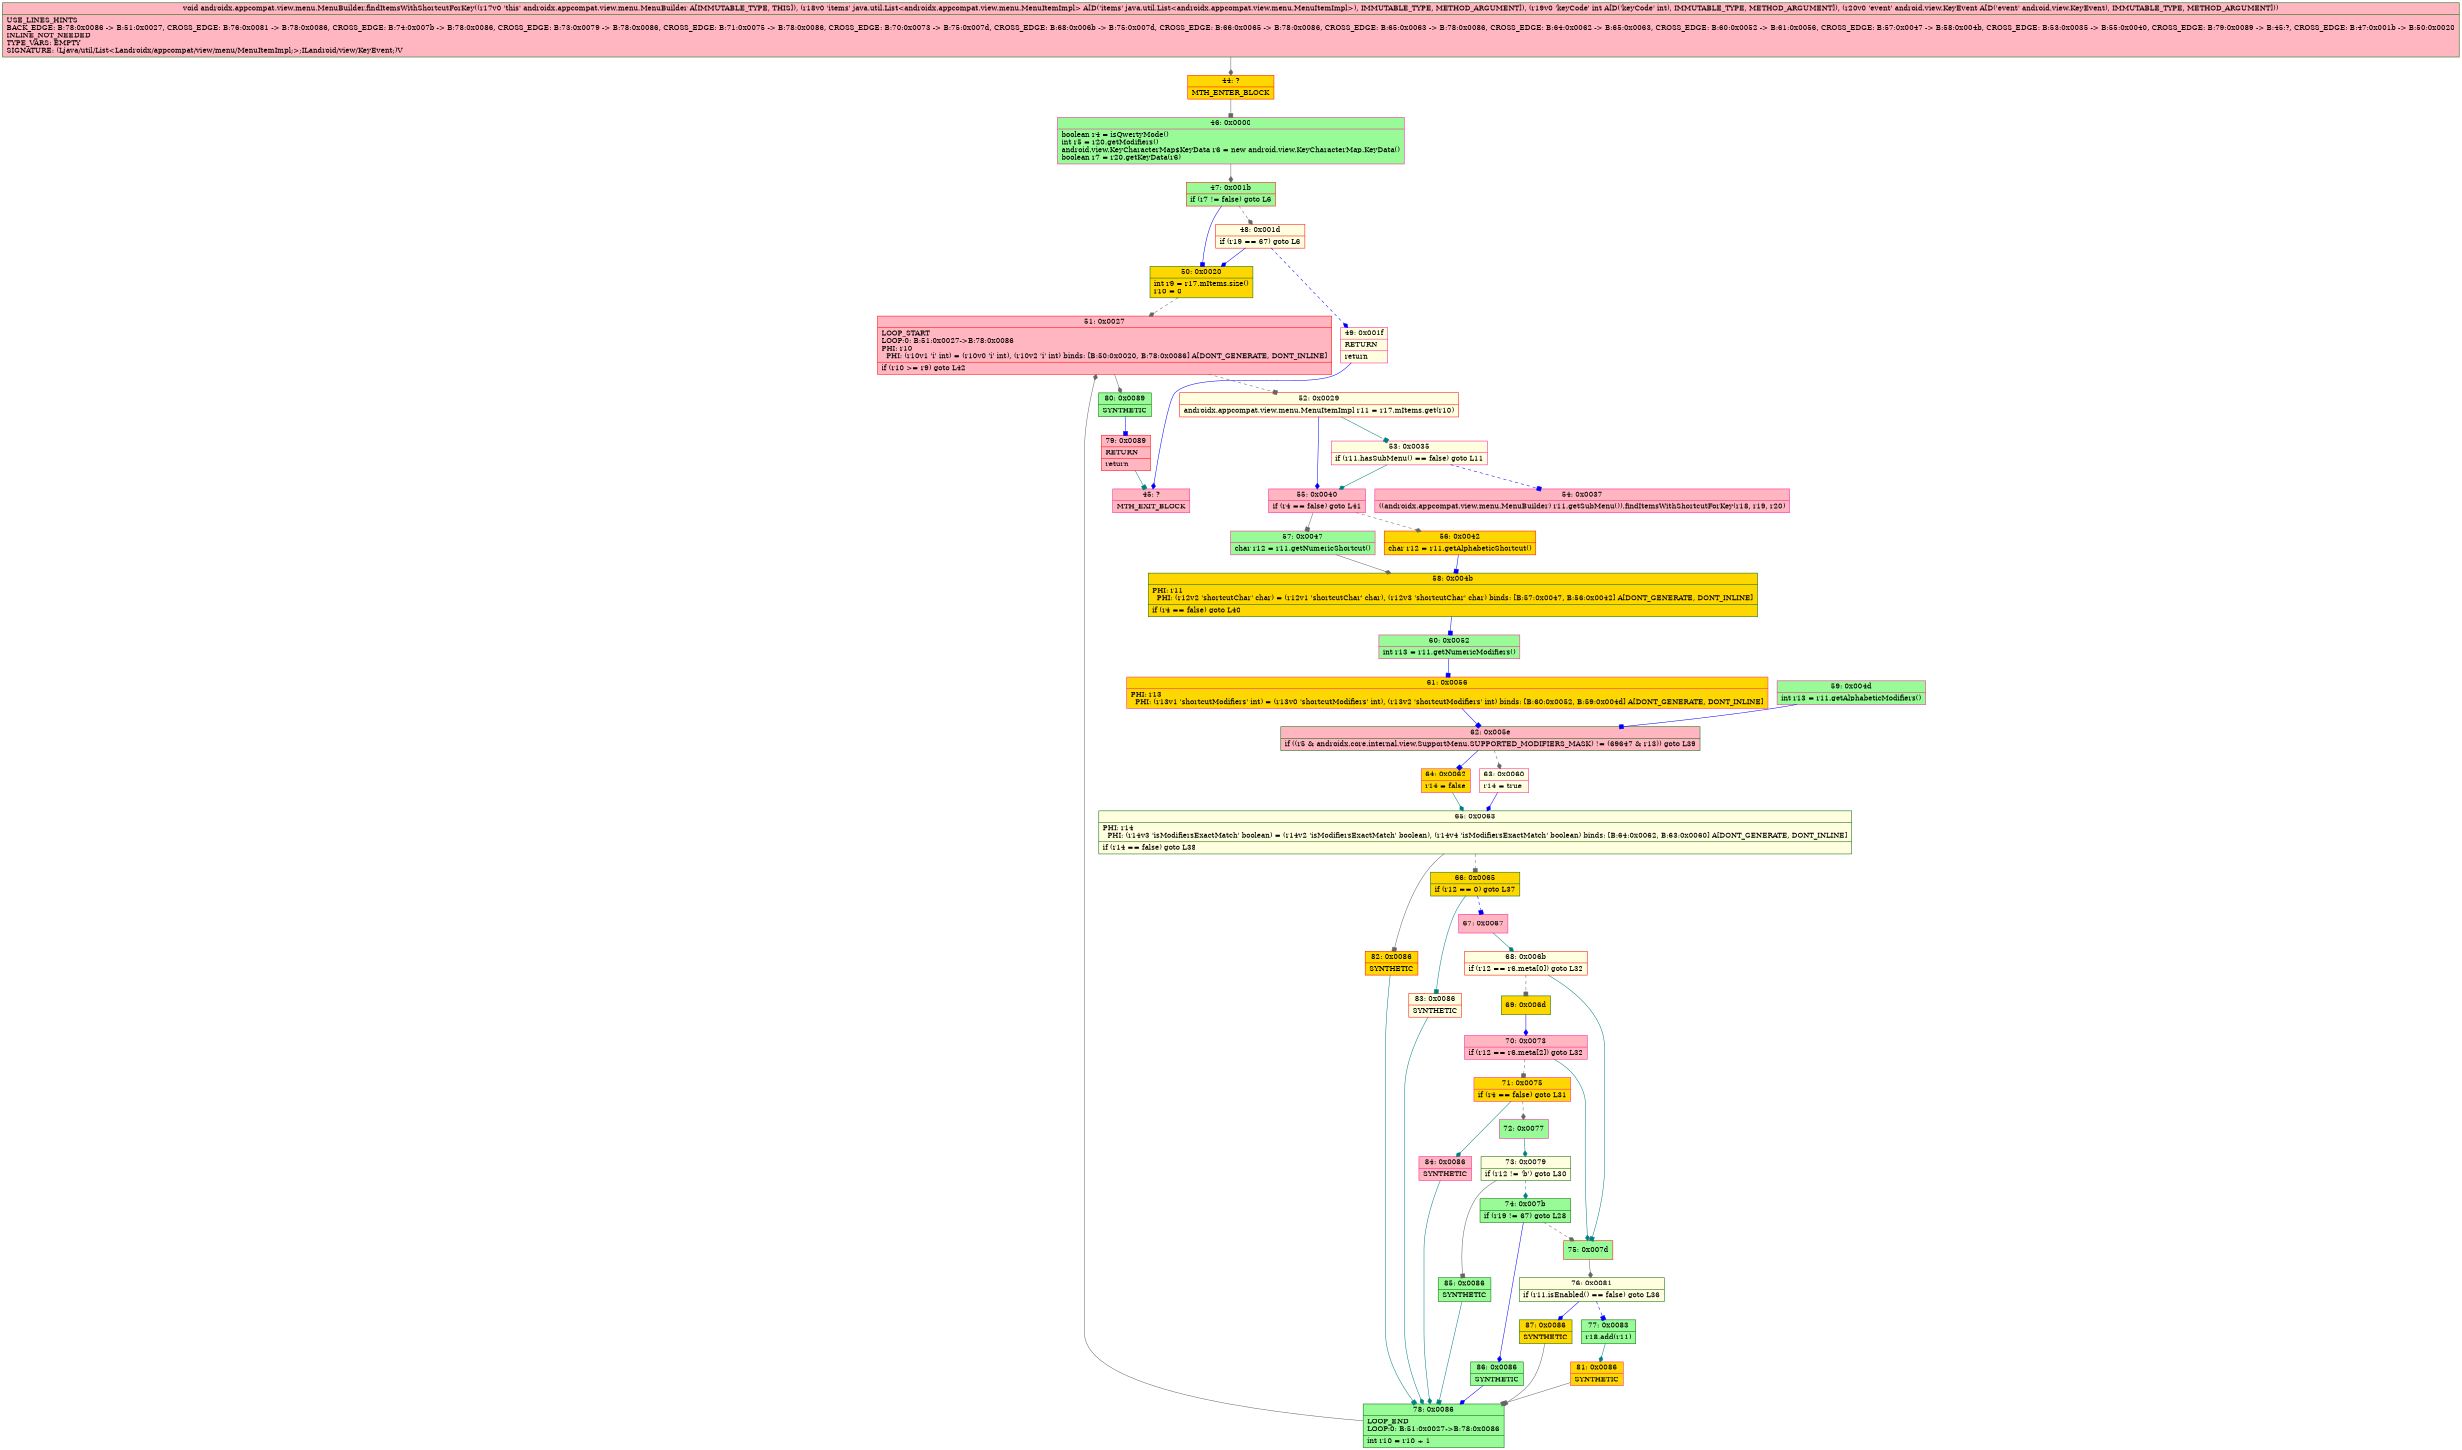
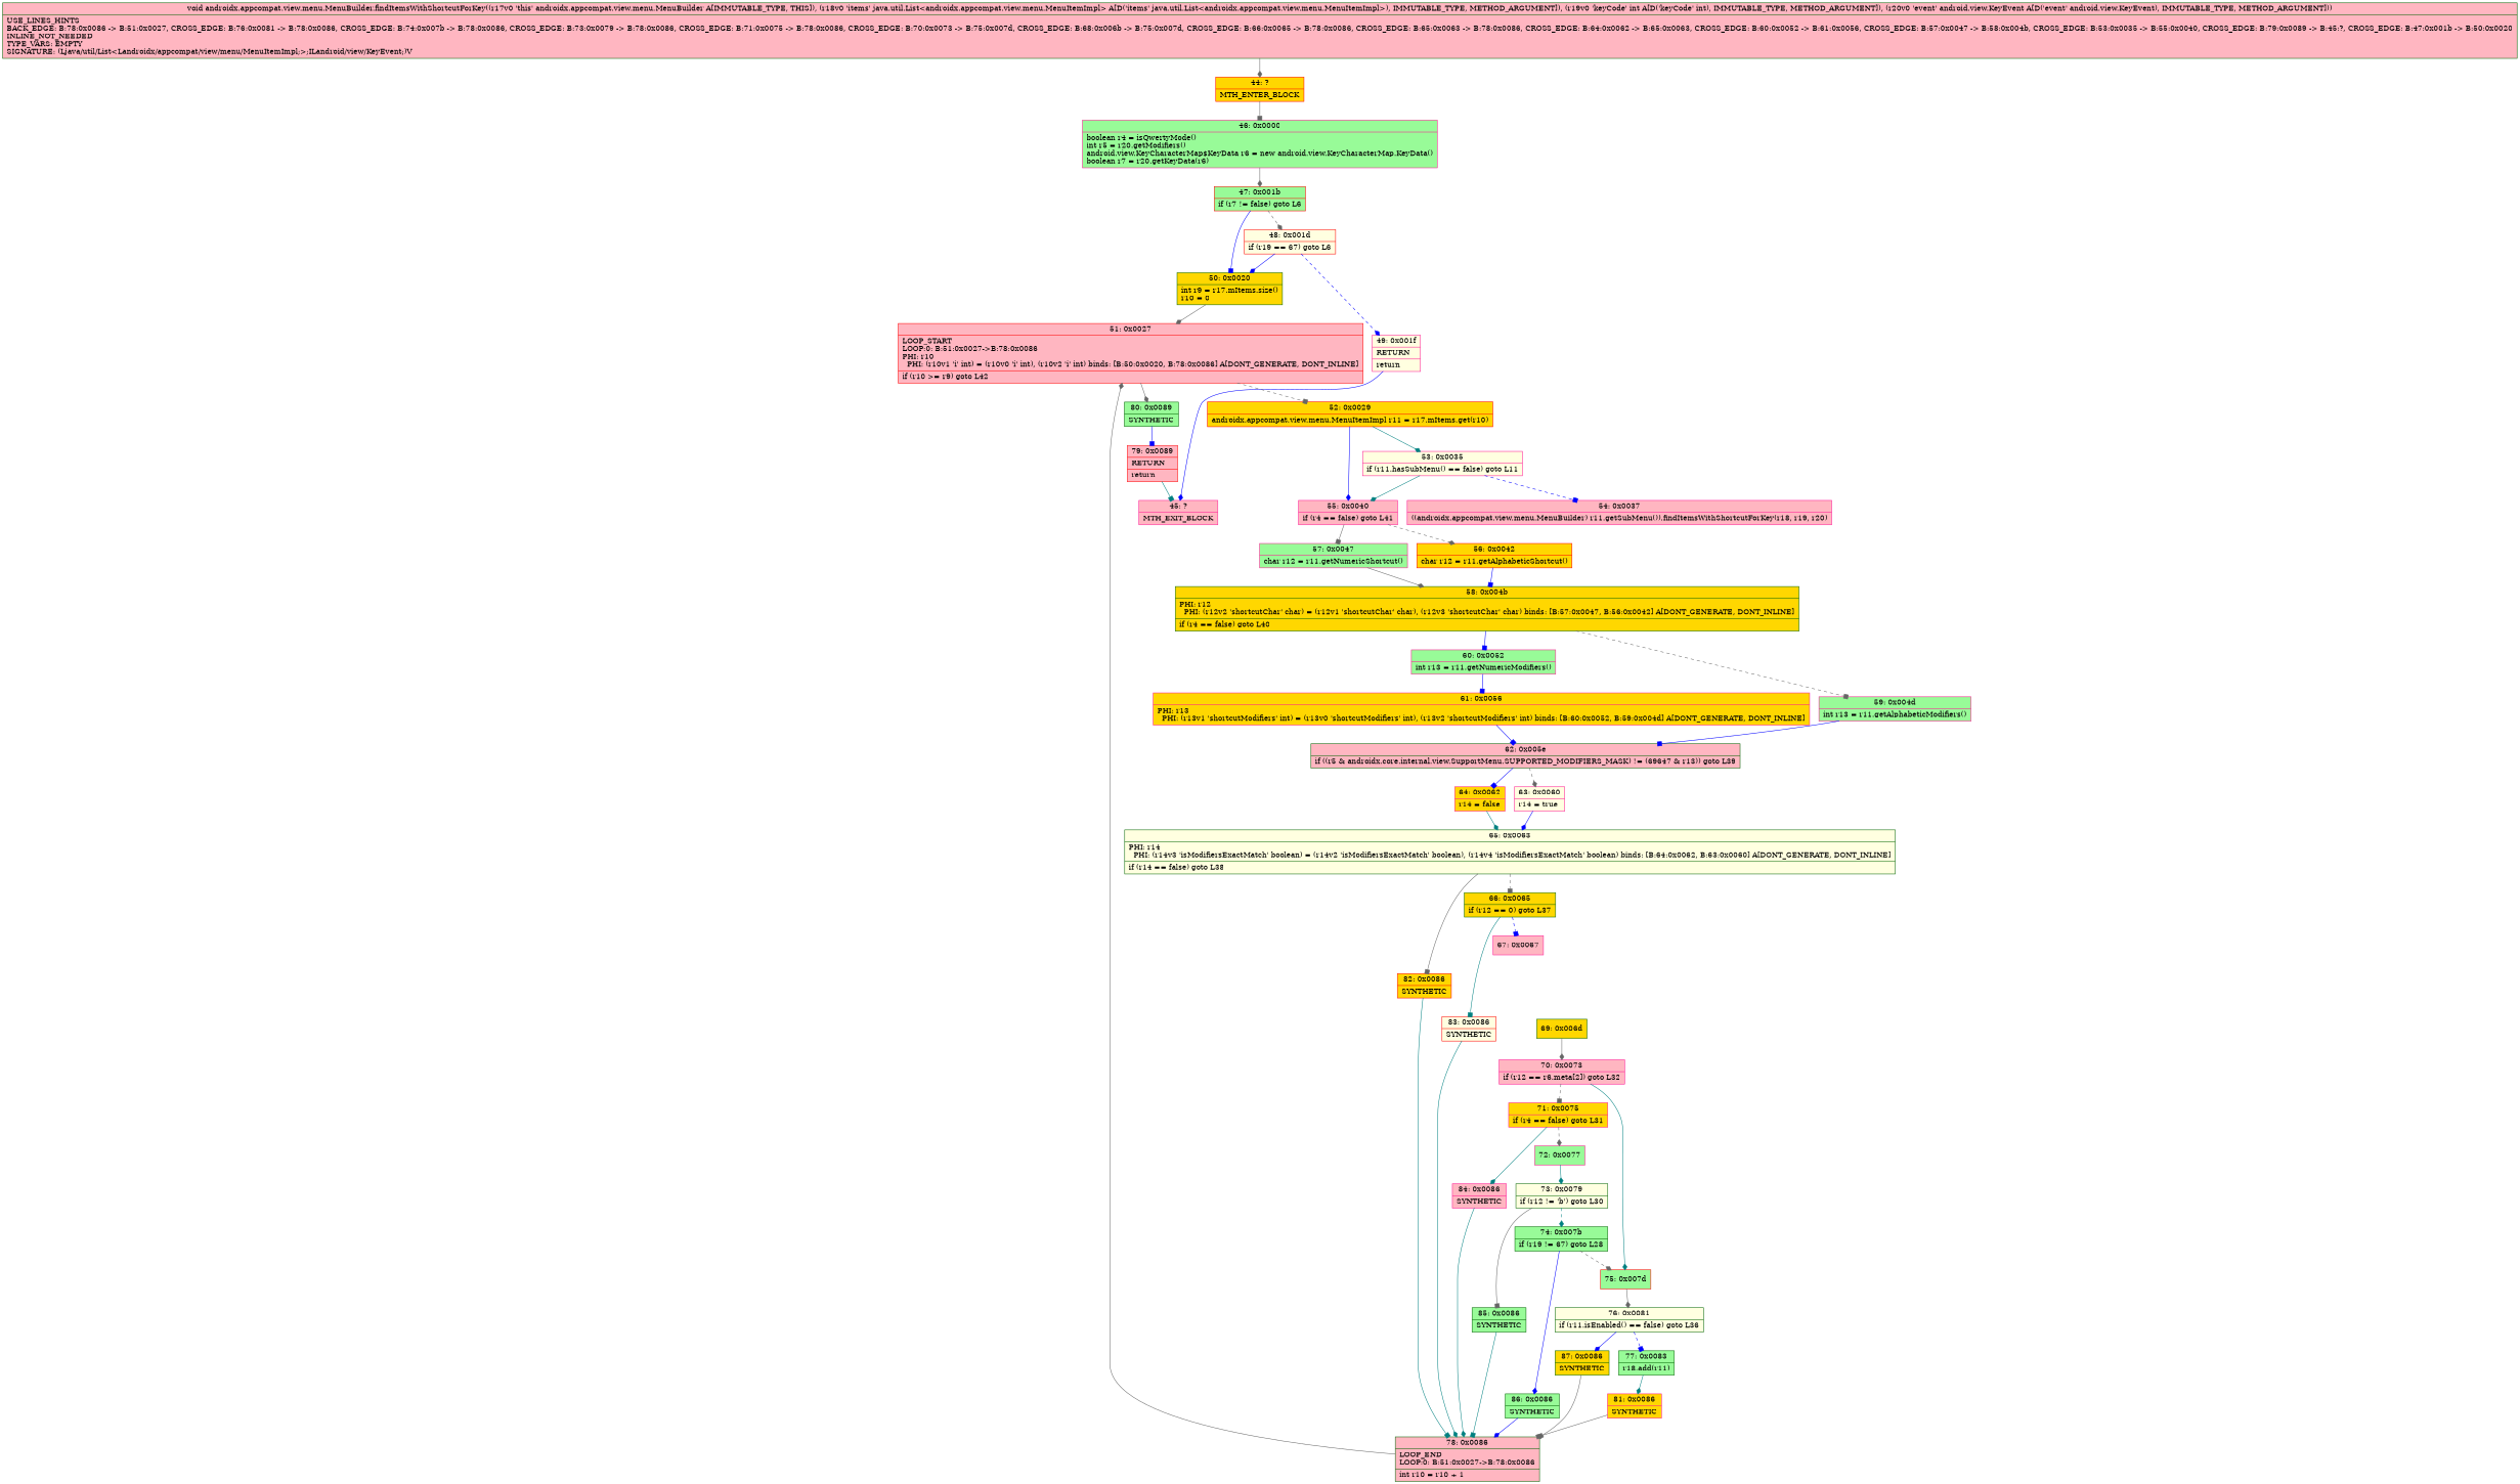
  digraph {
    node [color=deeppink fillcolor=gold shape=record style=filled]
    edge [arrowhead=diamond color=gray40]
    n1 [color=red label="{44\:\ ?|MTH_ENTER_BLOCK\l}"]
    n2 [fillcolor=palegreen label="{46\:\ 0x0000|boolean r4 = isQwertyMode()\lint r5 = r20.getModifiers()\landroid.view.KeyCharacterMap$KeyData r6 = new android.view.KeyCharacterMap.KeyData()\lboolean r7 = r20.getKeyData(r6)\l}"]
    n3 [color=red fillcolor=palegreen label="{47\:\ 0x001b|if (r7 != false) goto L6\l}"]
    n4 [color=red fillcolor=lightyellow label="{48\:\ 0x001d|if (r19 == 67) goto L6\l}"]
    n5 [color=darkgreen label="{50\:\ 0x0020|int r9 = r17.mItems.size()\lr10 = 0\l}"]
    n6 [fillcolor=lightyellow label="{49\:\ 0x001f|RETURN\l|return\l}"]
    n7 [color=red fillcolor=lightpink label="{51\:\ 0x0027|LOOP_START\lLOOP:0: B:51:0x0027\-\>B:78:0x0086\lPHI: r10 \l  PHI: (r10v1 'i' int) = (r10v0 'i' int), (r10v2 'i' int) binds: [B:50:0x0020, B:78:0x0086] A[DONT_GENERATE, DONT_INLINE]\l|if (r10 \>= r9) goto L42\l}"]
    n8 [fillcolor=lightpink label="{45\:\ ?|MTH_EXIT_BLOCK\l}"]
-   n9 [color=red fillcolor=lightyellow label="{52\:\ 0x0029|androidx.appcompat.view.menu.MenuItemImpl r11 = r17.mItems.get(r10)\l}"]
+   n9 [color=red label="{52\:\ 0x0029|androidx.appcompat.view.menu.MenuItemImpl r11 = r17.mItems.get(r10)\l}"]
    n10 [color=darkgreen fillcolor=palegreen label="{80\:\ 0x0089|SYNTHETIC\l}"]
    n11 [fillcolor=lightyellow label="{53\:\ 0x0035|if (r11.hasSubMenu() == false) goto L11\l}"]
    n12 [fillcolor=lightpink label="{55\:\ 0x0040|if (r4 == false) goto L41\l}"]
    n13 [color=red fillcolor=lightpink label="{79\:\ 0x0089|RETURN\l|return\l}"]
    n14 [fillcolor=lightpink label="{54\:\ 0x0037|((androidx.appcompat.view.menu.MenuBuilder) r11.getSubMenu()).findItemsWithShortcutForKey(r18, r19, r20)\l}"]
    n15 [color=red label="{56\:\ 0x0042|char r12 = r11.getAlphabeticShortcut()\l}"]
    n16 [fillcolor=palegreen label="{57\:\ 0x0047|char r12 = r11.getNumericShortcut()\l}"]
-   n17 [color=darkgreen label="{58\:\ 0x004b|PHI: r11 \l  PHI: (r12v2 'shortcutChar' char) = (r12v1 'shortcutChar' char), (r12v3 'shortcutChar' char) binds: [B:57:0x0047, B:56:0x0042] A[DONT_GENERATE, DONT_INLINE]\l|if (r4 == false) goto L40\l}"]
+   n17 [color=darkgreen label="{58\:\ 0x004b|PHI: r12 \l  PHI: (r12v2 'shortcutChar' char) = (r12v1 'shortcutChar' char), (r12v3 'shortcutChar' char) binds: [B:57:0x0047, B:56:0x0042] A[DONT_GENERATE, DONT_INLINE]\l|if (r4 == false) goto L40\l}"]
    n18 [fillcolor=palegreen label="{59\:\ 0x004d|int r13 = r11.getAlphabeticModifiers()\l}"]
    n19 [fillcolor=palegreen label="{60\:\ 0x0052|int r13 = r11.getNumericModifiers()\l}"]
    n20 [color=darkgreen fillcolor=lightpink label="{62\:\ 0x005e|if ((r5 & androidx.core.internal.view.SupportMenu.SUPPORTED_MODIFIERS_MASK) != (69647 & r13)) goto L39\l}"]
    n21 [label="{61\:\ 0x0056|PHI: r13 \l  PHI: (r13v1 'shortcutModifiers' int) = (r13v0 'shortcutModifiers' int), (r13v2 'shortcutModifiers' int) binds: [B:60:0x0052, B:59:0x004d] A[DONT_GENERATE, DONT_INLINE]\l}"]
    n22 [fillcolor=lightyellow label="{63\:\ 0x0060|r14 = true\l}"]
    n23 [label="{64\:\ 0x0062|r14 = false\l}"]
    n24 [color=darkgreen fillcolor=lightyellow label="{65\:\ 0x0063|PHI: r14 \l  PHI: (r14v3 'isModifiersExactMatch' boolean) = (r14v2 'isModifiersExactMatch' boolean), (r14v4 'isModifiersExactMatch' boolean) binds: [B:64:0x0062, B:63:0x0060] A[DONT_GENERATE, DONT_INLINE]\l|if (r14 == false) goto L38\l}"]
    n25 [color=darkgreen label="{66\:\ 0x0065|if (r12 == 0) goto L37\l}"]
    n26 [color=red label="{82\:\ 0x0086|SYNTHETIC\l}"]
    n27 [fillcolor=lightpink label="{67\:\ 0x0067}"]
    n28 [color=red fillcolor=lightyellow label="{83\:\ 0x0086|SYNTHETIC\l}"]
-   n29 [color=darkgreen fillcolor=palegreen label="{78\:\ 0x0086|LOOP_END\lLOOP:0: B:51:0x0027\-\>B:78:0x0086\l|int r10 = r10 + 1\l}"]
-   n30 [color=red fillcolor=lightyellow label="{68\:\ 0x006b|if (r12 == r6.meta[0]) goto L32\l}"]
+   n29 [color=darkgreen fillcolor=lightpink label="{78\:\ 0x0086|LOOP_END\lLOOP:0: B:51:0x0027\-\>B:78:0x0086\l|int r10 = r10 + 1\l}"]
    n31 [color=darkgreen label="{69\:\ 0x006d}"]
    n32 [color=red fillcolor=palegreen label="{75\:\ 0x007d}"]
    n33 [fillcolor=lightpink label="{70\:\ 0x0073|if (r12 == r6.meta[2]) goto L32\l}"]
    n34 [color=darkgreen fillcolor=lightyellow label="{76\:\ 0x0081|if (r11.isEnabled() == false) goto L36\l}"]
    n35 [label="{71\:\ 0x0075|if (r4 == false) goto L31\l}"]
    n36 [fillcolor=palegreen label="{72\:\ 0x0077}"]
    n37 [fillcolor=lightpink label="{84\:\ 0x0086|SYNTHETIC\l}"]
    n38 [color=darkgreen fillcolor=lightyellow label="{73\:\ 0x0079|if (r12 != 'b') goto L30\l}"]
    n39 [color=darkgreen fillcolor=palegreen label="{74\:\ 0x007b|if (r19 != 67) goto L28\l}"]
    n40 [color=darkgreen fillcolor=palegreen label="{85\:\ 0x0086|SYNTHETIC\l}"]
    n41 [color=darkgreen fillcolor=palegreen label="{86\:\ 0x0086|SYNTHETIC\l}"]
    n42 [color=darkgreen fillcolor=palegreen label="{77\:\ 0x0083|r18.add(r11)\l}"]
    n43 [color=darkgreen label="{87\:\ 0x0086|SYNTHETIC\l}"]
    n44 [label="{81\:\ 0x0086|SYNTHETIC\l}"]
    n45 [color=darkgreen fillcolor=lightpink label="{void androidx.appcompat.view.menu.MenuBuilder.findItemsWithShortcutForKey((r17v0 'this' androidx.appcompat.view.menu.MenuBuilder A[IMMUTABLE_TYPE, THIS]), (r18v0 'items' java.util.List\<androidx.appcompat.view.menu.MenuItemImpl\> A[D('items' java.util.List\<androidx.appcompat.view.menu.MenuItemImpl\>), IMMUTABLE_TYPE, METHOD_ARGUMENT]), (r19v0 'keyCode' int A[D('keyCode' int), IMMUTABLE_TYPE, METHOD_ARGUMENT]), (r20v0 'event' android.view.KeyEvent A[D('event' android.view.KeyEvent), IMMUTABLE_TYPE, METHOD_ARGUMENT]))  | USE_LINES_HINTS\lBACK_EDGE: B:78:0x0086 \-\> B:51:0x0027, CROSS_EDGE: B:76:0x0081 \-\> B:78:0x0086, CROSS_EDGE: B:74:0x007b \-\> B:78:0x0086, CROSS_EDGE: B:73:0x0079 \-\> B:78:0x0086, CROSS_EDGE: B:71:0x0075 \-\> B:78:0x0086, CROSS_EDGE: B:70:0x0073 \-\> B:75:0x007d, CROSS_EDGE: B:68:0x006b \-\> B:75:0x007d, CROSS_EDGE: B:66:0x0065 \-\> B:78:0x0086, CROSS_EDGE: B:65:0x0063 \-\> B:78:0x0086, CROSS_EDGE: B:64:0x0062 \-\> B:65:0x0063, CROSS_EDGE: B:60:0x0052 \-\> B:61:0x0056, CROSS_EDGE: B:57:0x0047 \-\> B:58:0x004b, CROSS_EDGE: B:53:0x0035 \-\> B:55:0x0040, CROSS_EDGE: B:79:0x0089 \-\> B:45:?, CROSS_EDGE: B:47:0x001b \-\> B:50:0x0020\lINLINE_NOT_NEEDED\lTYPE_VARS: EMPTY\lSIGNATURE: (Ljava\/util\/List\<Landroidx\/appcompat\/view\/menu\/MenuItemImpl;\>;ILandroid\/view\/KeyEvent;)V\l}"]
    n1 -> n2 [arrowhead=box]
    n2 -> n3
    n3 -> n4 [style=dashed]
    n3 -> n5 [arrowhead=box color=blue]
    n4 -> n5 [color=blue]
    n4 -> n6 [color=blue style=dashed]
-   n5 -> n7 [style=dashed]
+   n5 -> n7
    n6 -> n8 [color=blue]
    n7 -> n9 [arrowhead=box style=dashed]
    n7 -> n10
-   n9 -> n11 [arrowhead=box color=teal]
+   n9 -> n11 [color=teal]
    n9 -> n12 [color=blue]
    n10 -> n13 [arrowhead=box color=blue]
    n11 -> n12 [color=teal]
    n11 -> n14 [arrowhead=box color=blue style=dashed]
    n12 -> n15 [style=dashed]
    n12 -> n16 [arrowhead=box]
    n13 -> n8 [arrowhead=box color=teal]
    n15 -> n17 [arrowhead=box color=blue]
    n16 -> n17
+   n17 -> n18 [arrowhead=box style=dashed]
    n17 -> n19 [arrowhead=box color=blue]
    n18 -> n20 [arrowhead=box color=blue]
    n19 -> n21 [arrowhead=box color=blue]
    n20 -> n22 [style=dashed]
    n20 -> n23 [arrowhead=box color=blue]
    n21 -> n20 [arrowhead=box color=blue]
    n22 -> n24 [color=blue]
    n23 -> n24 [color=teal]
    n24 -> n25 [arrowhead=box style=dashed]
    n24 -> n26 [arrowhead=box]
    n25 -> n27 [arrowhead=box color=blue style=dashed]
    n25 -> n28 [arrowhead=box color=teal]
    n26 -> n29 [arrowhead=box color=teal]
-   n27 -> n30 [color=teal]
    n28 -> n29 [color=teal]
    n29 -> n7
-   n30 -> n31 [arrowhead=box style=dashed]
-   n30 -> n32 [arrowhead=box color=teal]
-   n31 -> n33 [color=blue]
+   n31 -> n33
    n32 -> n34
    n33 -> n32 [color=teal]
    n33 -> n35 [arrowhead=box style=dashed]
    n34 -> n42 [arrowhead=box color=blue style=dashed]
    n34 -> n43 [color=blue]
    n35 -> n36 [style=dashed]
    n35 -> n37 [color=teal]
    n36 -> n38 [color=teal]
    n37 -> n29 [color=teal]
    n38 -> n39 [color=teal style=dashed]
    n38 -> n40 [arrowhead=box]
    n39 -> n32 [style=dashed]
    n39 -> n41 [color=blue]
    n40 -> n29 [arrowhead=box color=teal]
    n41 -> n29 [color=blue]
    n42 -> n44 [color=teal]
    n43 -> n29 [arrowhead=box]
    n44 -> n29 [arrowhead=box]
    n45 -> n1
  }
